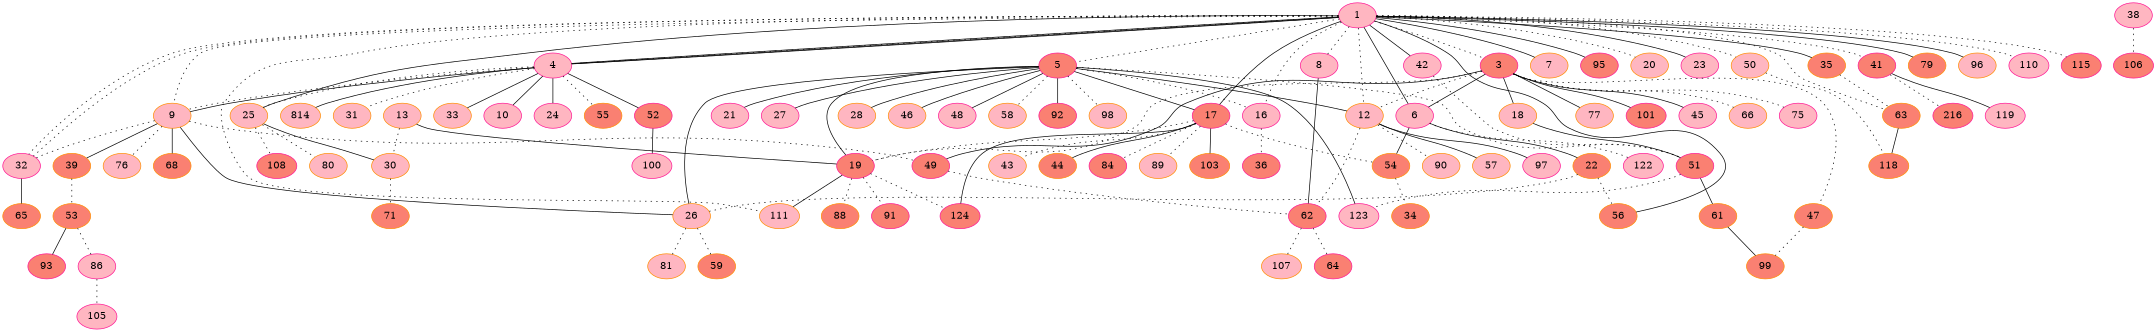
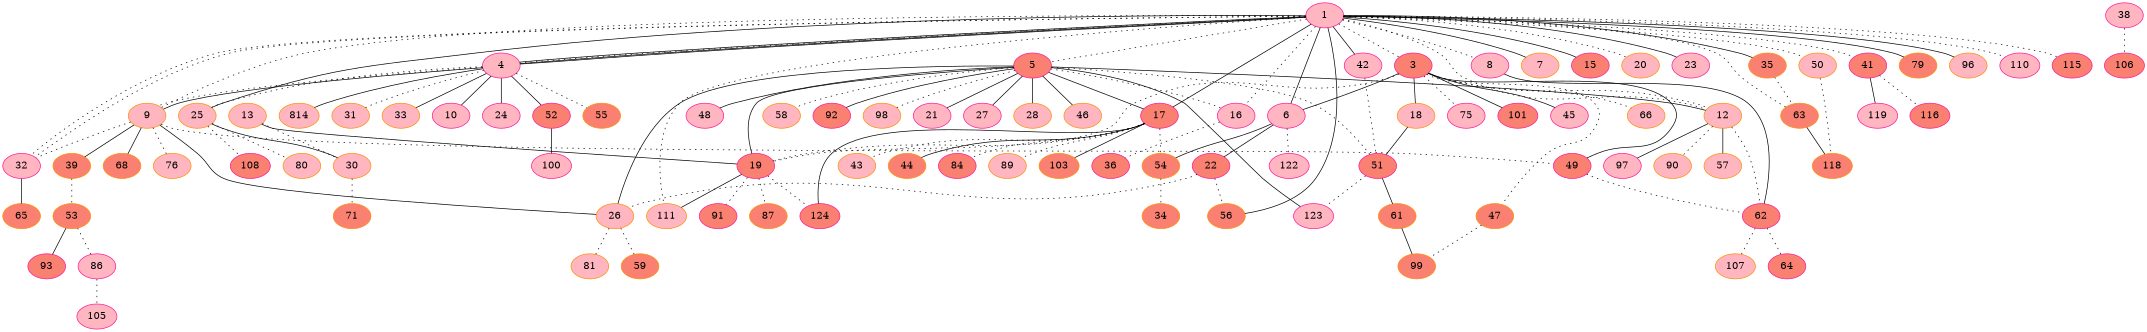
  graph {
    node [color=darkorange fillcolor=lightpink style=filled]
    edge [style=dotted]
    1 [color=deeppink super="+2"]
    3 [color=deeppink fillcolor=salmon super="+60"]
    4 [color=deeppink super="+112"]
    5 [color=deeppink fillcolor=salmon super="+11"]
    6 [color=deeppink super="+14"]
    7
    8 [color=deeppink super="+102"]
    9 [super="+109"]
    12 [super="+94"]
-   15 [color=deeppink fillcolor=salmon label=95]
+   15 [color=deeppink fillcolor=salmon]
    16 [color=deeppink super="+78"]
    17 [color=deeppink fillcolor=salmon super="+37"]
    20
    23 [color=deeppink]
    25
    32 [color=deeppink]
    35 [fillcolor=salmon]
    41 [color=deeppink fillcolor=salmon]
    42 [color=deeppink super="+67"]
    50 [super="+74"]
    56 [fillcolor=salmon]
    63 [fillcolor=salmon]
    79 [fillcolor=salmon]
    96
    110 [color=deeppink]
    111
    115 [color=deeppink fillcolor=salmon]
    18 [super="+65"]
    19 [color=deeppink fillcolor=salmon super="+40"]
    45 [color=deeppink]
    47 [fillcolor=salmon]
    49 [color=deeppink fillcolor=salmon super="+83"]
    66
    75 [color=deeppink]
-   77
    101 [color=deeppink fillcolor=salmon]
    10 [color=deeppink]
    24 [color=deeppink]
    31
    33 [super="+85"]
    52 [color=deeppink fillcolor=salmon]
    55 [fillcolor=salmon]
    n43 [label=814]
    21 [color=deeppink super="+82"]
    26 [super="+29"]
    27 [color=deeppink]
    28
    46
    48 [color=deeppink super="+72"]
    51 [color=deeppink fillcolor=salmon super="+70"]
    58
    92 [color=deeppink fillcolor=salmon]
    98
    123 [color=deeppink]
-   22 [fillcolor=salmon]
+   22 [color=deeppink fillcolor=salmon]
    54 [fillcolor=salmon]
    122 [color=deeppink]
    62 [color=deeppink fillcolor=salmon super="+117"]
    39 [fillcolor=salmon super="+120"]
    68 [fillcolor=salmon]
    76
    90
    57
    97 [color=deeppink]
    13
    30 [super="+73"]
    36 [color=deeppink fillcolor=salmon super="+88"]
    43
    44 [fillcolor=salmon]
    84 [color=deeppink fillcolor=salmon]
    89
    103 [fillcolor=salmon]
    124 [color=deeppink fillcolor=salmon]
    80
    108 [color=deeppink fillcolor=salmon]
    n76 [fillcolor=salmon label=65]
-   116 [color=deeppink fillcolor=salmon label=216]
+   116 [color=deeppink fillcolor=salmon]
    119 [color=deeppink]
    118 [fillcolor=salmon]
-   87 [fillcolor=salmon label=88]
+   87 [fillcolor=salmon]
    91 [color=deeppink fillcolor=salmon]
    99 [fillcolor=salmon super="+113"]
    100 [color=deeppink]
    59 [fillcolor=salmon]
    81
    61 [fillcolor=salmon super="+104"]
    38 [color=deeppink]
    106 [color=deeppink fillcolor=salmon]
    34 [fillcolor=salmon]
    64 [color=deeppink fillcolor=salmon]
    107 [super="+121"]
    53 [fillcolor=salmon super="+69"]
    71 [fillcolor=salmon]
    86 [color=deeppink]
    93 [color=deeppink fillcolor=salmon]
    105 [color=deeppink]
    1 -- 3
    1 -- 4 [style=solid weight=2]
    1 -- 4
    1 -- 4 [style=solid]
    1 -- 4 [style=solid]
    1 -- 5 [weight=2]
    1 -- 6 [style=solid]
    1 -- 7 [style=solid]
    1 -- 8
    1 -- 9
    1 -- 12
    1 -- 15 [style=solid]
    1 -- 16
    1 -- 17 [style=solid]
    1 -- 20
    1 -- 23 [style=solid]
    1 -- 25 [style=solid weight=2]
    1 -- 32
    1 -- 32
    1 -- 35 [style=solid]
    1 -- 41
    1 -- 42 [style=solid]
    1 -- 50
    1 -- 56 [style=solid]
    1 -- 63
    1 -- 79 [style=solid]
    1 -- 96 [style=solid]
    1 -- 110
    1 -- 111
    1 -- 115
    3 -- 6 [style=solid weight=2]
    3 -- 12
    3 -- 18 [style=solid]
    3 -- 19
    3 -- 45 [style=solid]
    3 -- 47
    3 -- 49 [style=solid]
    3 -- 66
    3 -- 75
-   3 -- 77 [style=solid]
    3 -- 101 [style=solid]
    4 -- 9
    4 -- 9 [style=solid]
    4 -- 25
    4 -- 10 [style=solid]
    4 -- 24 [style=solid]
    4 -- 31
    4 -- 33 [style=solid]
    4 -- 52 [style=solid]
    4 -- 55
    4 -- n43 [style=solid]
    5 -- 12 [style=solid]
    5 -- 16
    5 -- 17 [style=solid]
    5 -- 19 [style=solid]
    5 -- 21 [style=solid]
    5 -- 26 [style=solid]
    5 -- 27 [style=solid]
    5 -- 28 [style=solid]
    5 -- 46 [style=solid]
    5 -- 48 [style=solid]
    5 -- 51
    5 -- 58
    5 -- 92 [style=solid]
    5 -- 98
    5 -- 123 [style=solid]
    6 -- 22 [style=solid]
    6 -- 54 [style=solid]
    6 -- 122
    8 -- 62 [style=solid]
    9 -- 32
    9 -- 49
    9 -- 26 [style=solid]
    9 -- 39 [style=solid]
    9 -- 68 [style=solid]
    9 -- 76
    12 -- 62
    12 -- 90
    12 -- 57 [style=solid]
    12 -- 97 [style=solid]
    16 -- 36
    17 -- 19
    17 -- 54
    17 -- 43
    17 -- 44 [style=solid]
    17 -- 84
    17 -- 89
    17 -- 103 [style=solid]
    17 -- 124 [style=solid]
    25 -- 30 [style=solid]
    25 -- 80
    25 -- 108
    32 -- n76 [style=solid]
    35 -- 63
    41 -- 116
    41 -- 119 [style=solid]
    42 -- 51
    50 -- 118
    63 -- 118 [style=solid]
    18 -- 51 [style=solid]
    19 -- 111 [style=solid]
    19 -- 124
    19 -- 87
    19 -- 91
    47 -- 99
    49 -- 62
    52 -- 100 [style=solid]
    26 -- 59
    26 -- 81
    51 -- 123
    51 -- 61 [style=solid]
    22 -- 56
    22 -- 26
    54 -- 34
    62 -- 64
    62 -- 107
    39 -- 53
    13 -- 19 [style=solid]
    13 -- 30
    30 -- 71
    61 -- 99 [style=solid]
    38 -- 106
    53 -- 86
    53 -- 93 [style=solid]
    86 -- 105
  }
